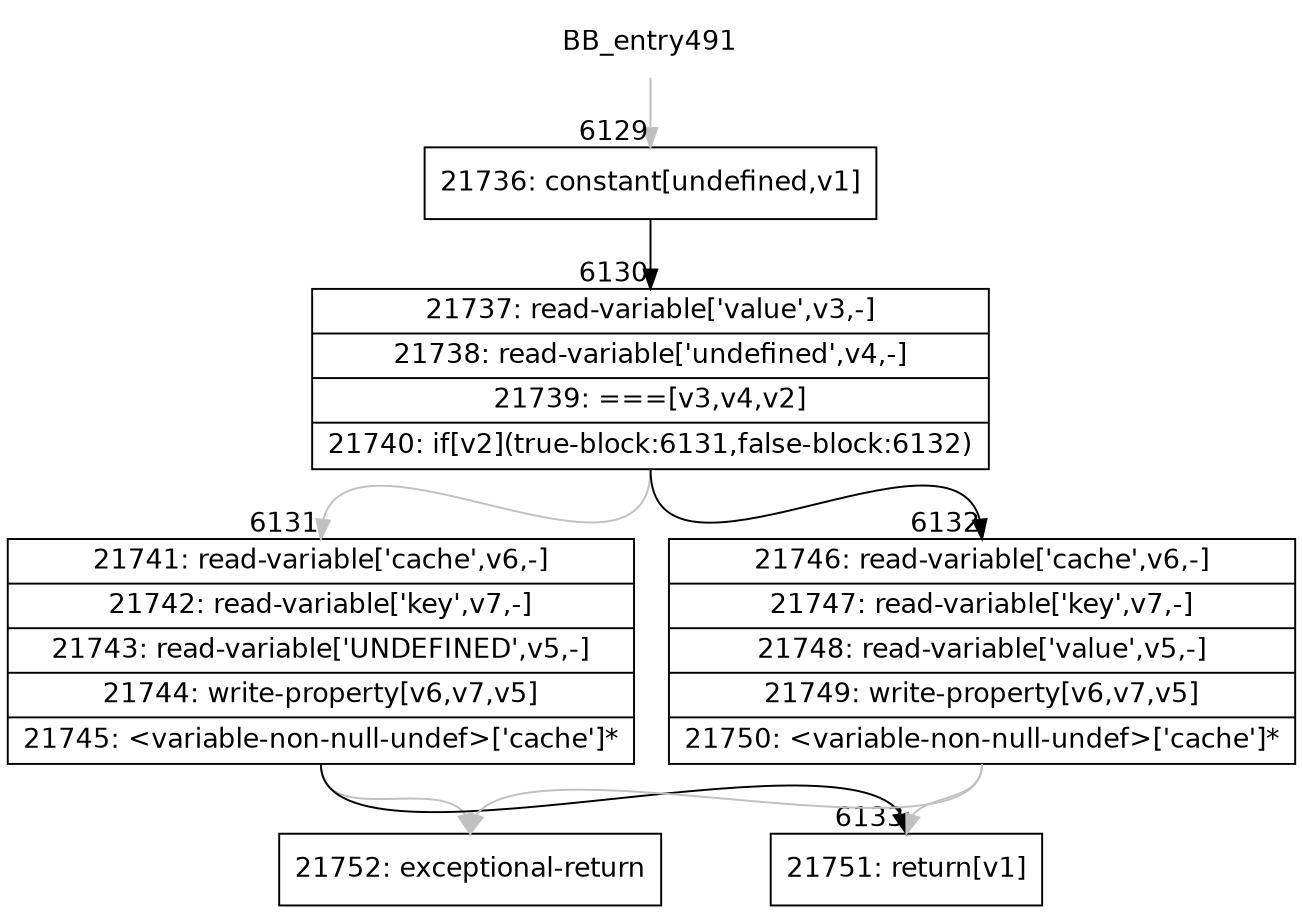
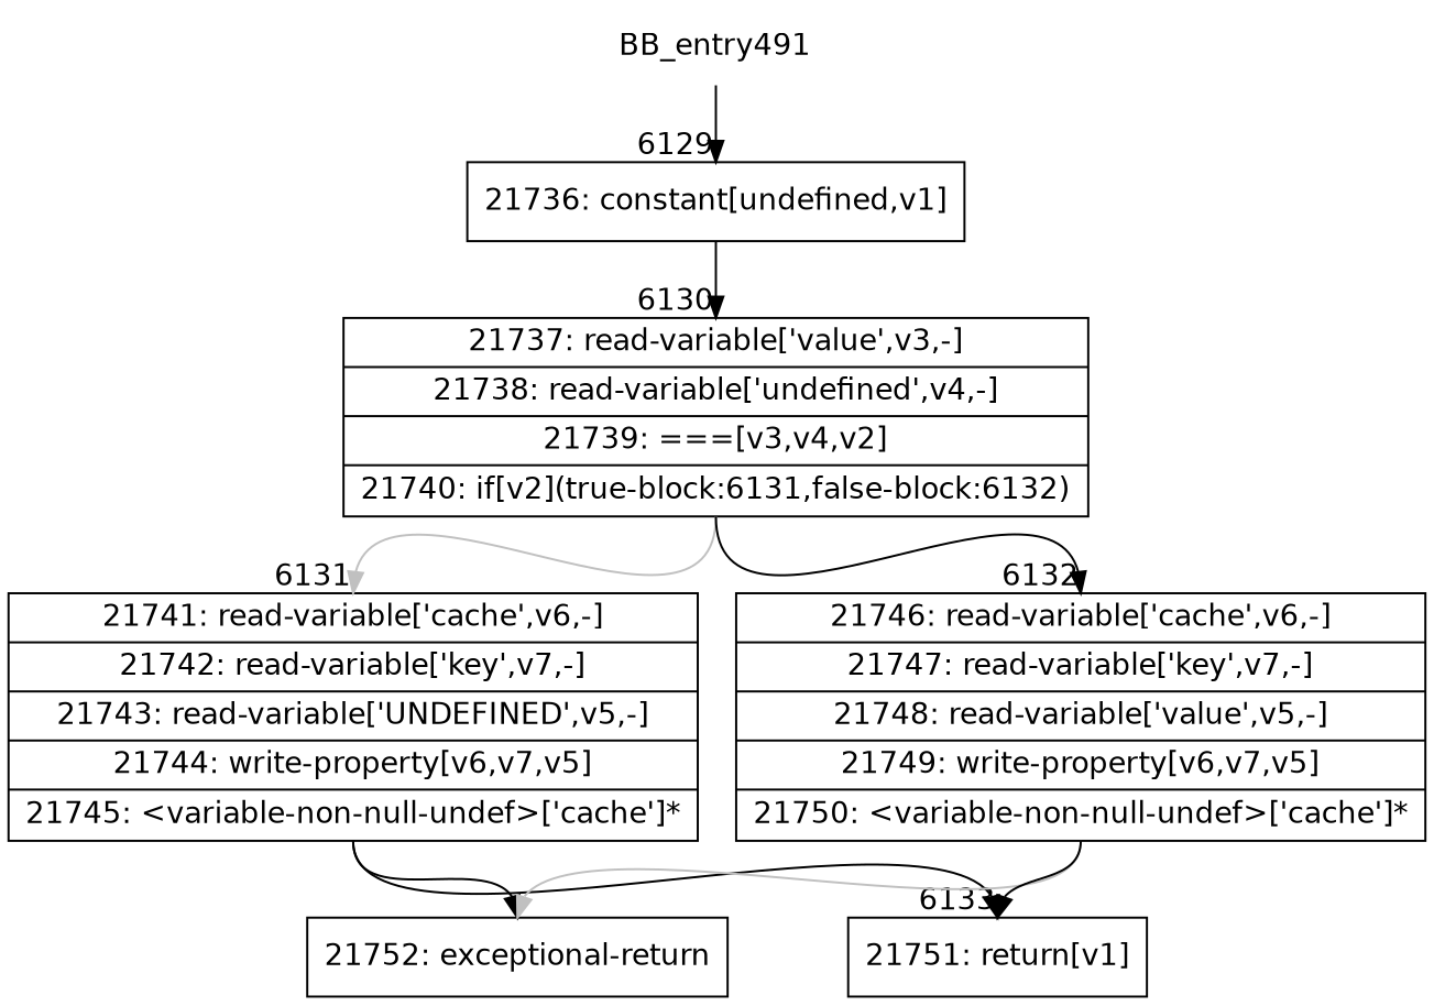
  digraph {
    fontname="DejaVu Sans"
    rankdir=TD
    node [fontname="DejaVu Sans" shape=record]
    edge [fontname="DejaVu Sans" headport=n tailport=s]
    n1 [label=BB_entry491 shape=none]
    n2 [label="{21736: constant[undefined,v1]}"]
    n3 [label="{21737: read-variable['value',v3,-]|21738: read-variable['undefined',v4,-]|21739: ===[v3,v4,v2]|21740: if[v2](true-block:6131,false-block:6132)}"]
    n4 [label="{21741: read-variable['cache',v6,-]|21742: read-variable['key',v7,-]|21743: read-variable['UNDEFINED',v5,-]|21744: write-property[v6,v7,v5]|21745: \<variable-non-null-undef\>['cache']*}"]
    n5 [label="{21746: read-variable['cache',v6,-]|21747: read-variable['key',v7,-]|21748: read-variable['value',v5,-]|21749: write-property[v6,v7,v5]|21750: \<variable-non-null-undef\>['cache']*}"]
    n6 [label="{21752: exceptional-return}"]
    n7 [label="{21751: return[v1]}"]
-   n1 -> n2 [headlabel="    6129" color=gray]
+   n1 -> n2 [headlabel="    6129"]
    n2 -> n3 [headlabel="      6130"]
    n3 -> n4 [color=gray headlabel="      6131"]
    n3 -> n5 [headlabel="      6132"]
-   n4 -> n6 [color=gray]
+   n4 -> n6 [color=black]
    n4 -> n7 [headlabel="      6133"]
    n5 -> n6 [color=gray]
-   n5 -> n7 [color=gray]
+   n5 -> n7
  }
